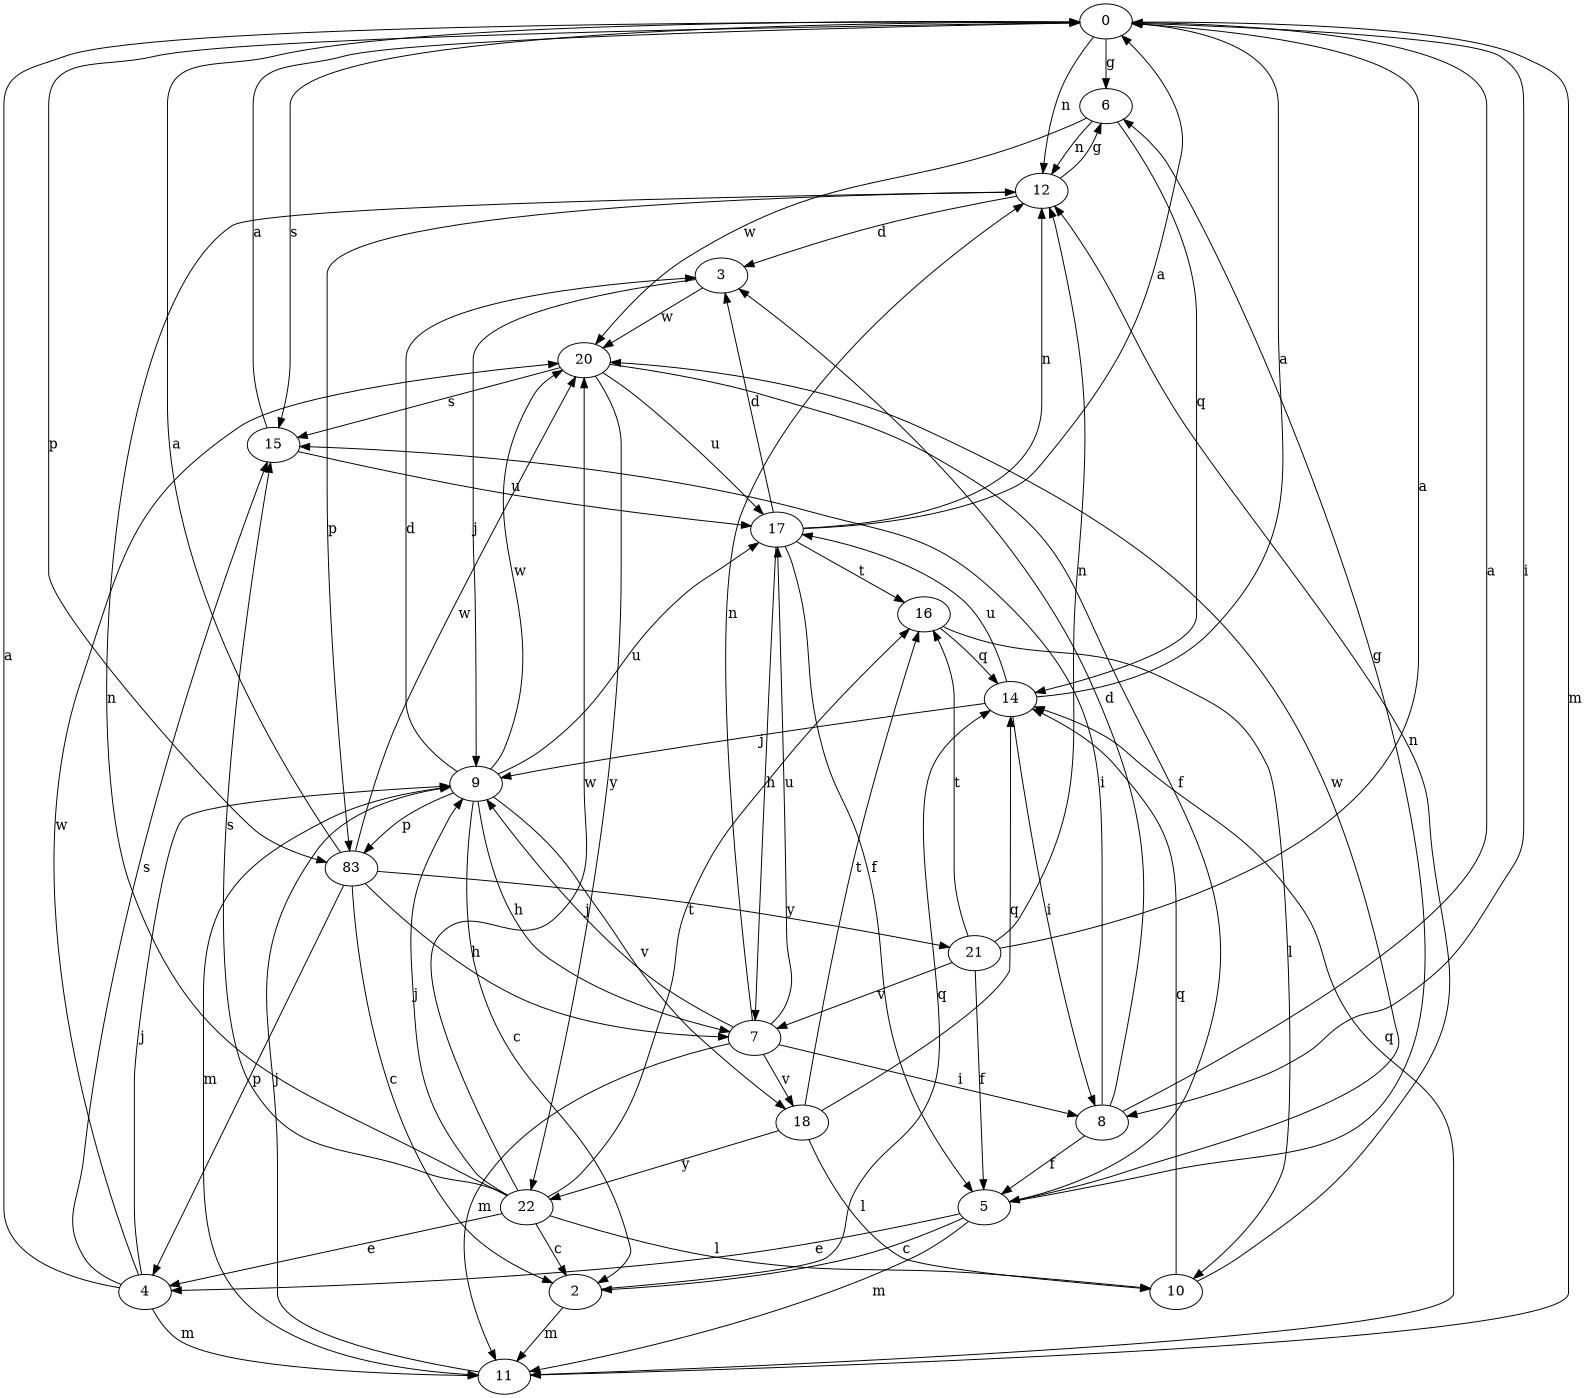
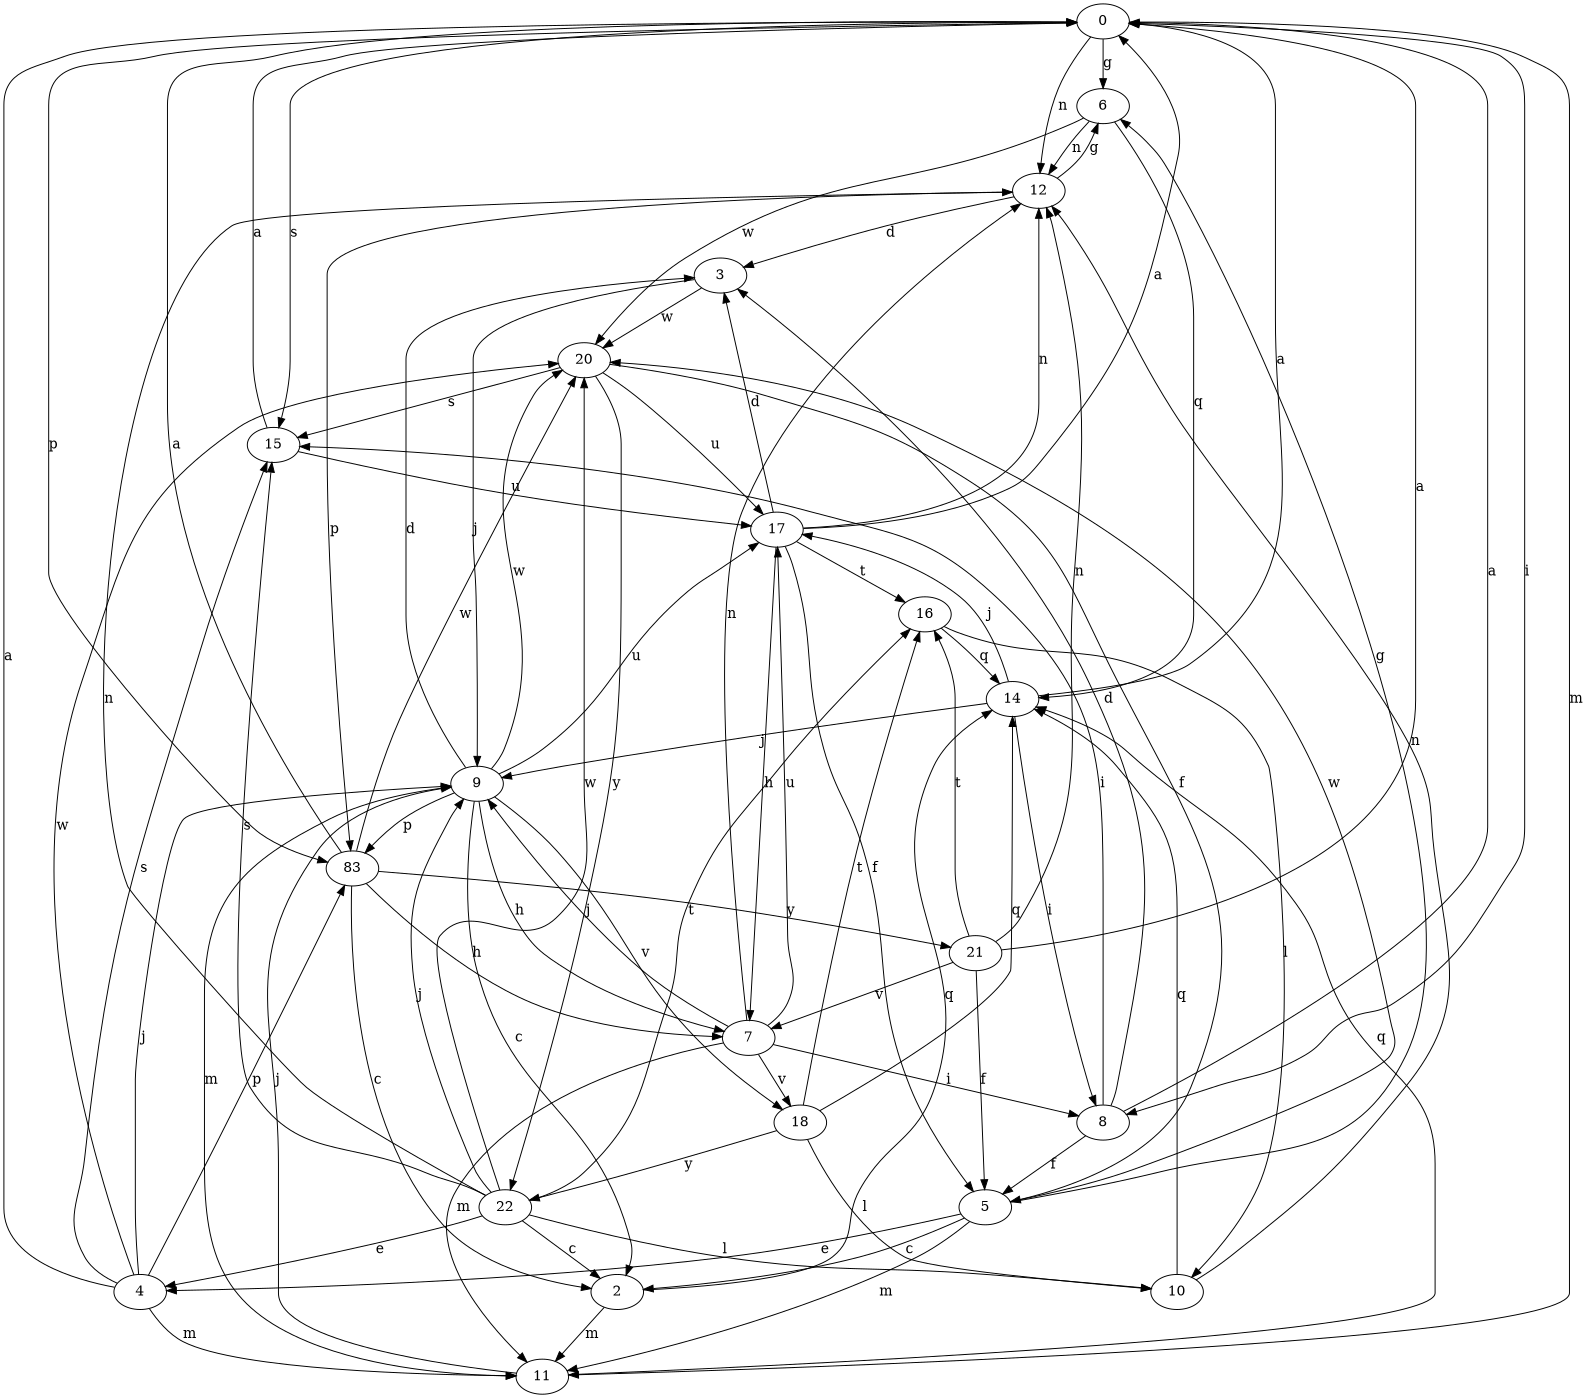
  strict digraph {
    0
    6
    8
    11
    12
    n6 [label=83]
    15
    14
    20
    3
    5
    9
    2
    7
    21
    17
    18
    22
    4
    16
    10
    0 -> 6 [label=g]
    0 -> 8 [label=i]
    0 -> 11 [label=m]
    0 -> 12 [label=n]
    0 -> n6 [label=p]
    0 -> 15 [label=s]
    6 -> 12 [label=n]
    6 -> 14 [label=q]
    6 -> 20 [label=w]
    8 -> 0 [label=a]
    8 -> 15 [label=i]
    8 -> 3 [label=d]
    8 -> 5 [label=f]
    11 -> 14 [label=q]
    11 -> 9 [label=j]
    12 -> 6 [label=g]
    12 -> n6 [label=p]
    12 -> 3 [label=d]
    n6 -> 0 [label=a]
    n6 -> 20 [label=w]
    n6 -> 2 [label=c]
    n6 -> 7 [label=h]
    n6 -> 21 [label=y]
    15 -> 0 [label=a]
    15 -> 17 [label=u]
    14 -> 0 [label=a]
    14 -> 8 [label=i]
    14 -> 9 [label=j]
-   14 -> 17 [label=u]
+   14 -> 17 [label=j]
    20 -> 15 [label=s]
    20 -> 5 [label=f]
    20 -> 17 [label=u]
    20 -> 22 [label=y]
    3 -> 20 [label=w]
    3 -> 9 [label=j]
    5 -> 6 [label=g]
    5 -> 11 [label=m]
    5 -> 20 [label=w]
    5 -> 2 [label=c]
    5 -> 4 [label=e]
    9 -> 11 [label=m]
    9 -> n6 [label=p]
    9 -> 20 [label=w]
    9 -> 3 [label=d]
    9 -> 2 [label=c]
    9 -> 7 [label=h]
    9 -> 17 [label=u]
    9 -> 18 [label=v]
    2 -> 11 [label=m]
    2 -> 14 [label=q]
    7 -> 8 [label=i]
    7 -> 11 [label=m]
    7 -> 12 [label=n]
    7 -> 9 [label=j]
    7 -> 17 [label=u]
    7 -> 18 [label=v]
    21 -> 0 [label=a]
    21 -> 12 [label=n]
    21 -> 5 [label=f]
    21 -> 7 [label=v]
    21 -> 16 [label=t]
    17 -> 0 [label=a]
    17 -> 12 [label=n]
    17 -> 3 [label=d]
    17 -> 5 [label=f]
    17 -> 7 [label=h]
    17 -> 16 [label=t]
    18 -> 14 [label=q]
    18 -> 22 [label=y]
    18 -> 16 [label=t]
    18 -> 10 [label=l]
    22 -> 12 [label=n]
    22 -> 15 [label=s]
    22 -> 20 [label=w]
    22 -> 9 [label=j]
    22 -> 2 [label=c]
    22 -> 4 [label=e]
    22 -> 16 [label=t]
    22 -> 10 [label=l]
    4 -> 0 [label=a]
    4 -> 11 [label=m]
-   n6 -> 4 [label=p]
+   4 -> n6 [label=p]
    4 -> 15 [label=s]
    4 -> 20 [label=w]
    4 -> 9 [label=j]
    16 -> 14 [label=q]
    16 -> 10 [label=l]
    10 -> 12 [label=n]
    10 -> 14 [label=q]
  }
